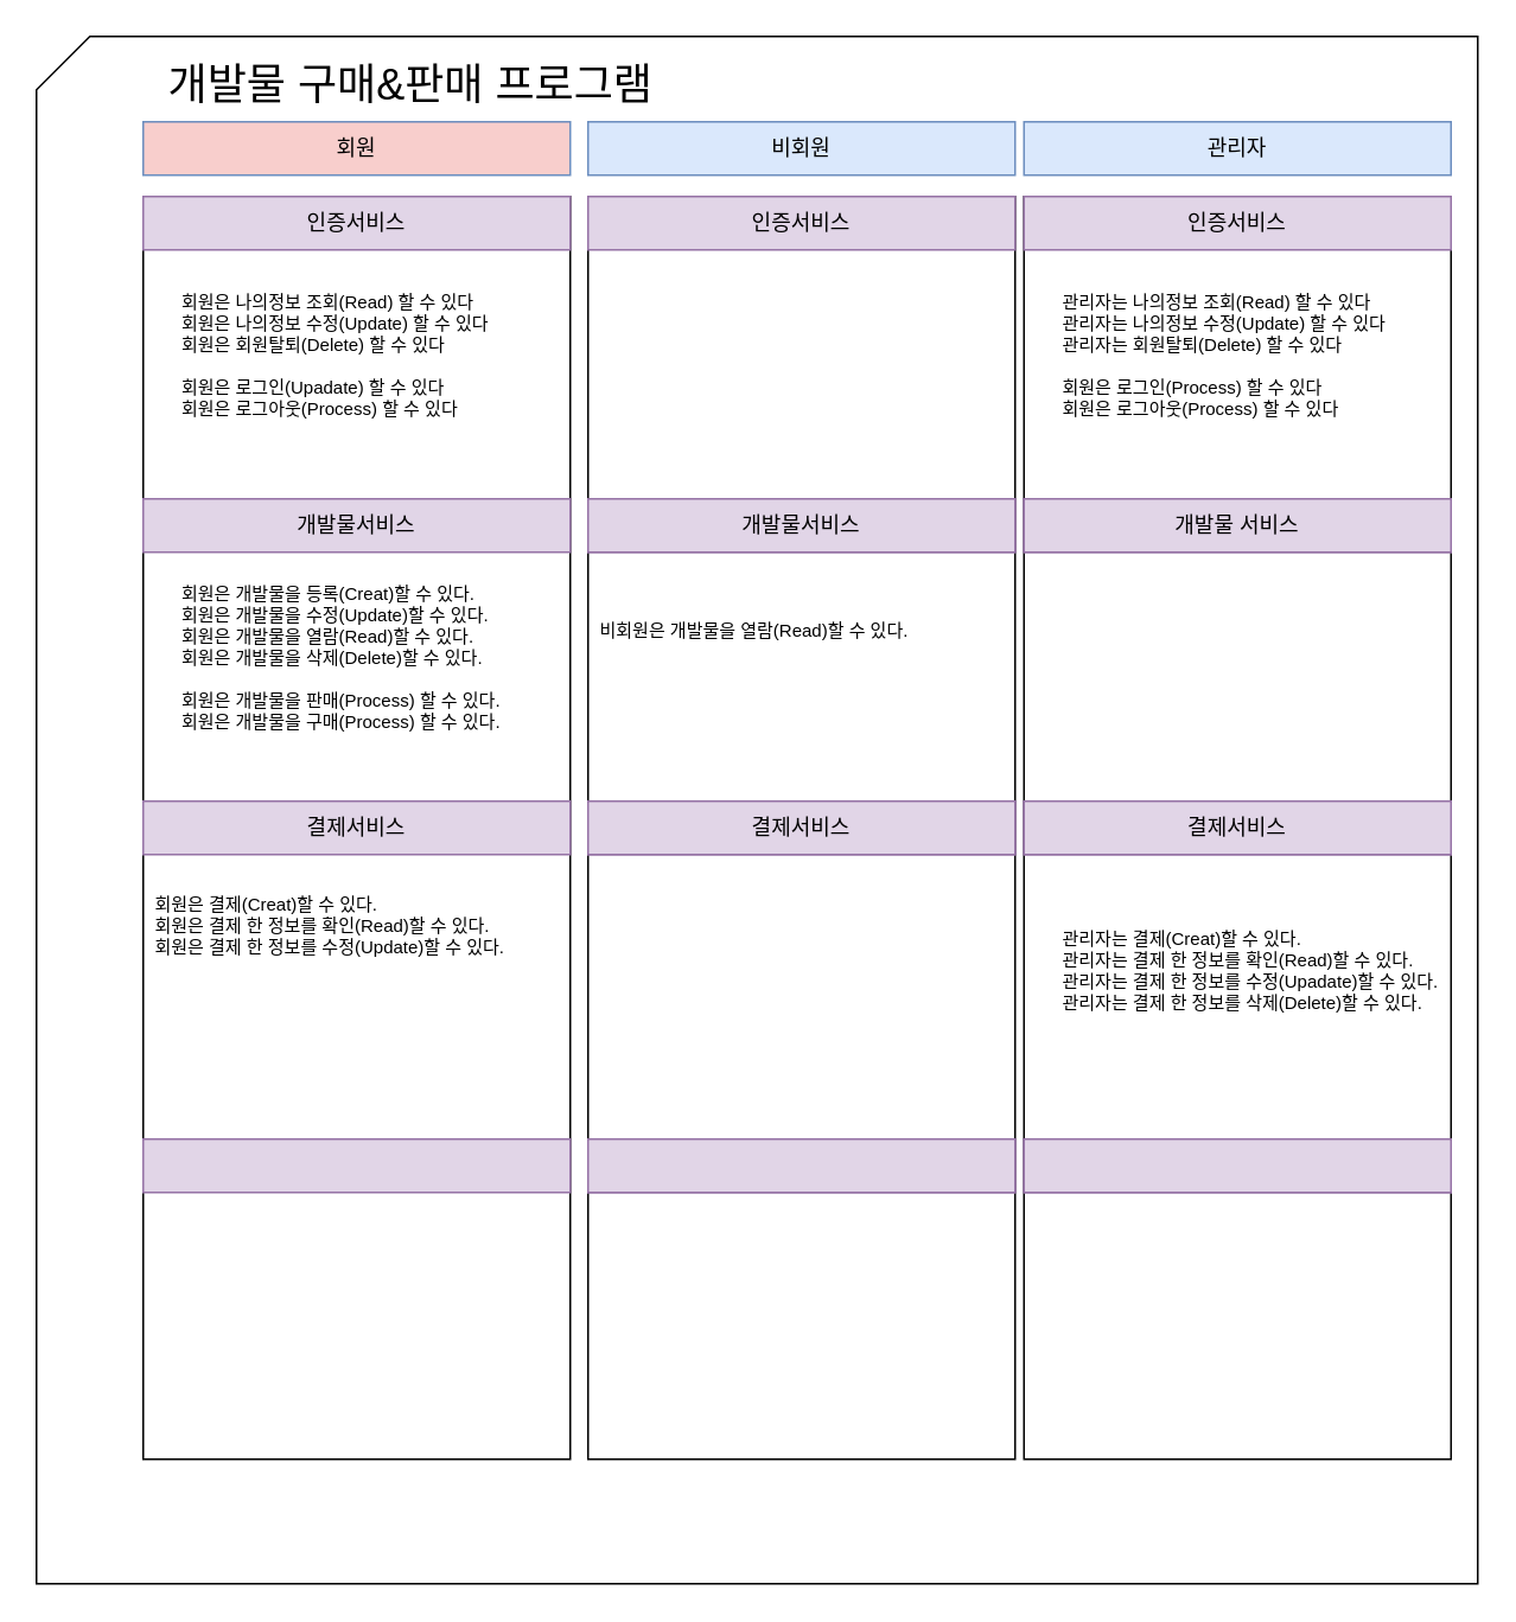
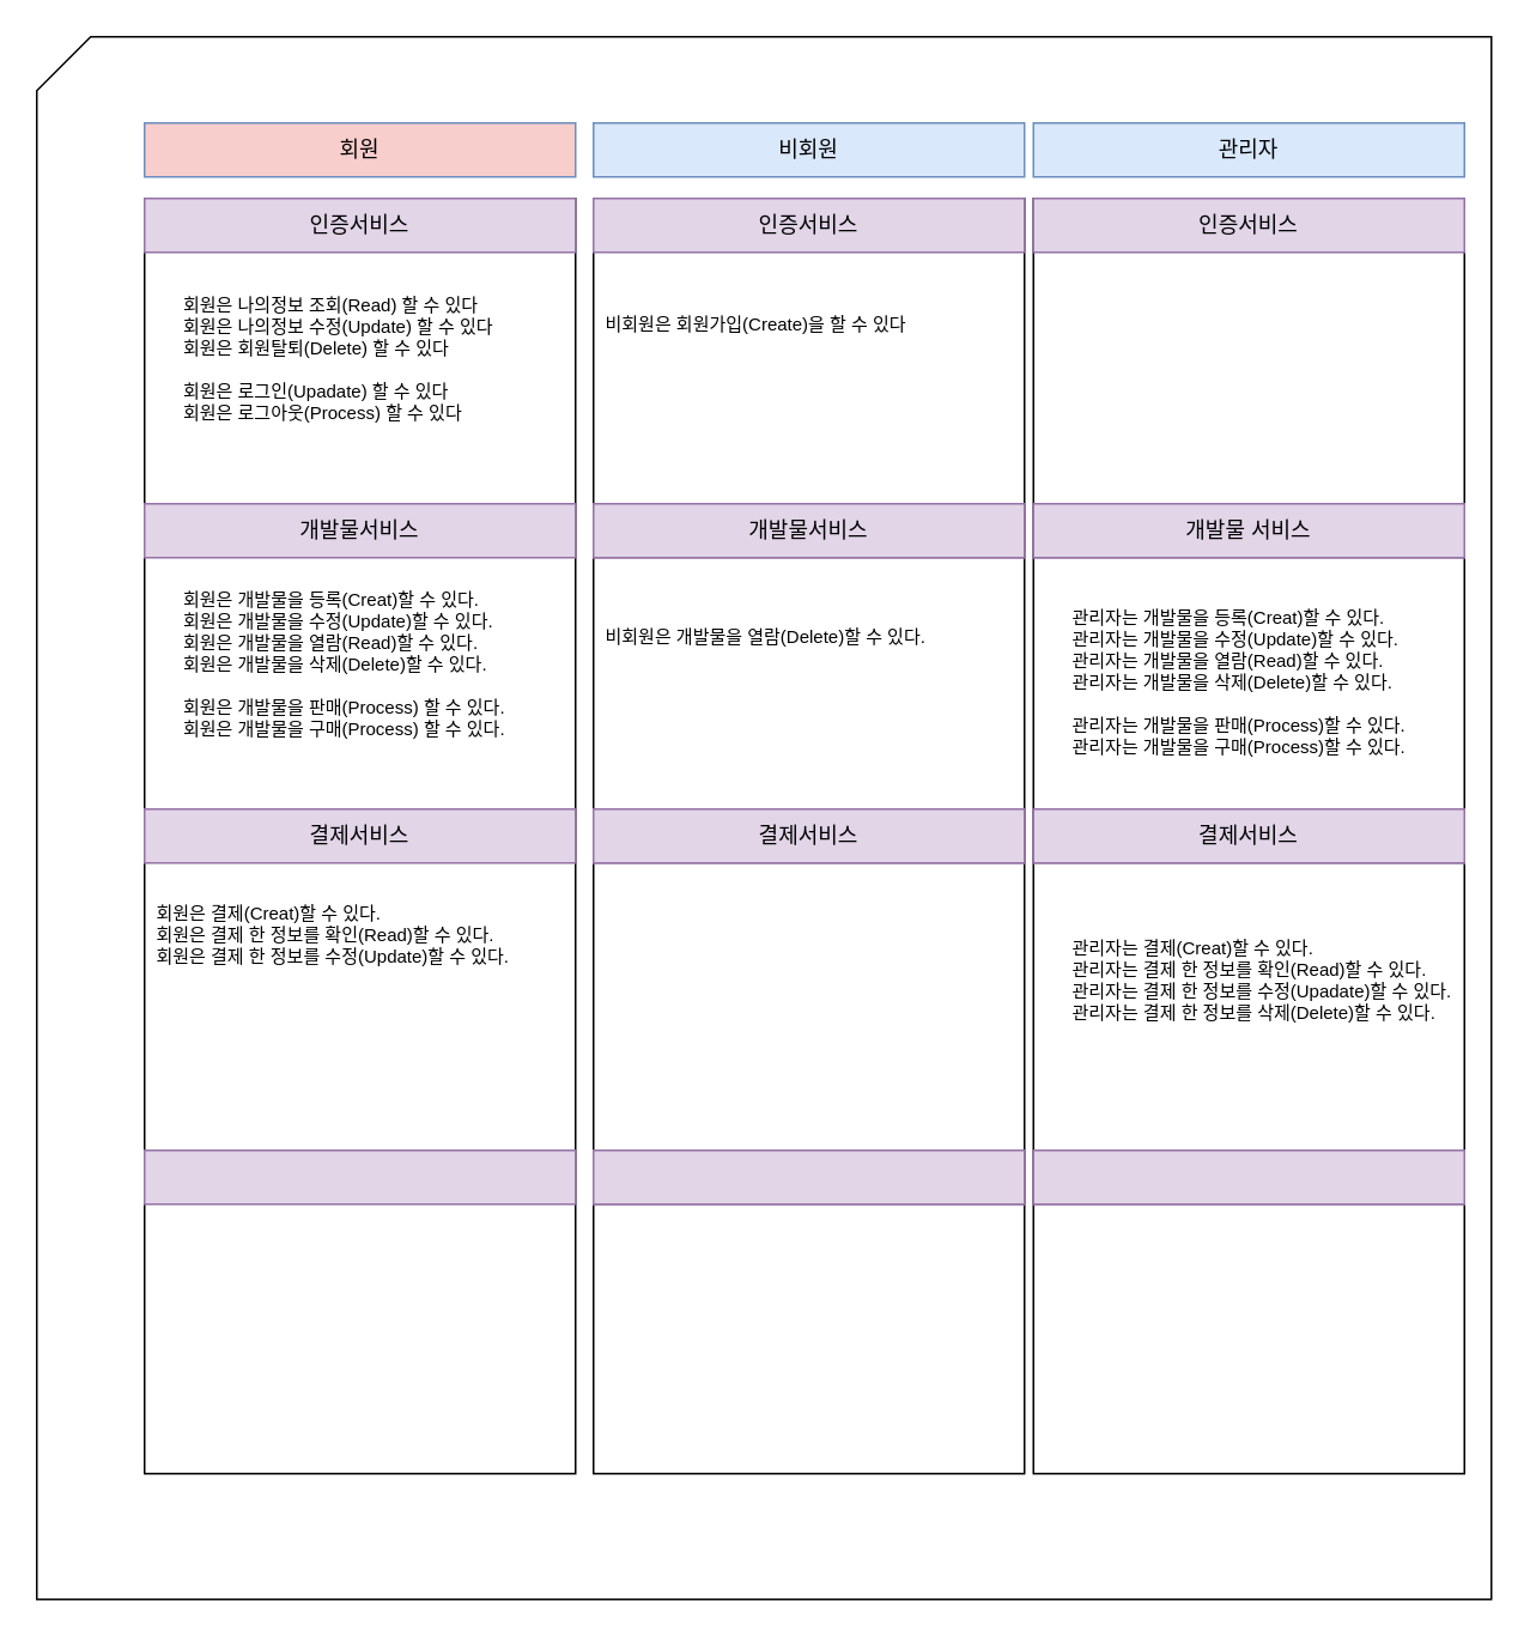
  <mxCell id="0" />
  <mxCell id="1" parent="0" />
  <mxCell id="2" value="" style="shape=card;whiteSpace=wrap;html=1;" vertex="1" parent="1"><mxGeometry x="20" y="20" width="810" height="870" as="geometry" /></mxCell>
  <mxCell id="3" value="" style="rounded=0;whiteSpace=wrap;html=1;" vertex="1" parent="1"><mxGeometry x="575" y="110" width="240" height="710" as="geometry" /></mxCell>
  <mxCell id="4" value="" style="rounded=0;whiteSpace=wrap;html=1;" vertex="1" parent="1"><mxGeometry x="330" y="110" width="240" height="710" as="geometry" /></mxCell>
  <mxCell id="5" value="" style="rounded=0;whiteSpace=wrap;html=1;" vertex="1" parent="1"><mxGeometry x="80" y="110" width="240" height="710" as="geometry" /></mxCell>
  <mxCell id="6" value="인증서비스" style="rounded=0;whiteSpace=wrap;html=1;fillColor=#e1d5e7;strokeColor=#9673a6;" vertex="1" parent="1"><mxGeometry x="80" y="110" width="240" height="30" as="geometry" /></mxCell>
  <mxCell id="7" value="인증서비스" style="rounded=0;whiteSpace=wrap;html=1;fillColor=#e1d5e7;strokeColor=#9673a6;" vertex="1" parent="1"><mxGeometry x="330" y="110" width="240" height="30" as="geometry" /></mxCell>
  <mxCell id="8" value="인증서비스" style="rounded=0;whiteSpace=wrap;html=1;fillColor=#e1d5e7;strokeColor=#9673a6;" vertex="1" parent="1"><mxGeometry x="575" y="110" width="240" height="30" as="geometry" /></mxCell>
  <mxCell id="9" value="개발물서비스" style="rounded=0;whiteSpace=wrap;html=1;fillColor=#e1d5e7;strokeColor=#9673a6;" vertex="1" parent="1"><mxGeometry x="80" y="280" width="240" height="30" as="geometry" /></mxCell>
  <mxCell id="10" value="도서 서비스" style="rounded=0;whiteSpace=wrap;html=1;fillColor=#e1d5e7;strokeColor=#9673a6;" vertex="1" parent="1"><mxGeometry x="330" y="280" width="240" height="30" as="geometry" /></mxCell>
  <mxCell id="11" value="도서 서비스" style="rounded=0;whiteSpace=wrap;html=1;fillColor=#e1d5e7;strokeColor=#9673a6;" vertex="1" parent="1"><mxGeometry x="575" y="280" width="240" height="30" as="geometry" /></mxCell>
  <mxCell id="12" value="결제서비스" style="rounded=0;whiteSpace=wrap;html=1;fillColor=#e1d5e7;strokeColor=#9673a6;" vertex="1" parent="1"><mxGeometry x="80" y="450" width="240" height="30" as="geometry" /></mxCell>
  <mxCell id="13" value="대여 서비스" style="rounded=0;whiteSpace=wrap;html=1;fillColor=#e1d5e7;strokeColor=#9673a6;" vertex="1" parent="1"><mxGeometry x="330" y="450" width="240" height="30" as="geometry" /></mxCell>
  <mxCell id="14" value="대여 서비스" style="rounded=0;whiteSpace=wrap;html=1;fillColor=#e1d5e7;strokeColor=#9673a6;" vertex="1" parent="1"><mxGeometry x="575" y="450" width="240" height="30" as="geometry" /></mxCell>
- <mxCell id="15" value="&lt;span style=&quot;font-size: 24px;&quot;&gt;개발물 구매&amp;amp;판매 프로그램&lt;/span&gt;" style="text;html=1;align=center;verticalAlign=middle;resizable=0;points=[];autosize=1;strokeColor=none;fillColor=none;" vertex="1" parent="1"><mxGeometry x="80" y="28" width="300" height="40" as="geometry" /></mxCell>
  <mxCell id="16" value="비회원" style="text;html=1;align=center;verticalAlign=middle;resizable=0;points=[];autosize=1;strokeColor=none;fillColor=none;" vertex="1" parent="1"><mxGeometry x="360" y="68" width="60" height="30" as="geometry" /></mxCell>
  <mxCell id="17" value="관리자" style="text;html=1;align=center;verticalAlign=middle;resizable=0;points=[];autosize=1;strokeColor=none;fillColor=none;" vertex="1" parent="1"><mxGeometry x="640" y="68" width="60" height="30" as="geometry" /></mxCell>
  <mxCell id="18" value="&lt;div&gt;&lt;span style=&quot;background-color: transparent; color: light-dark(rgb(0, 0, 0), rgb(255, 255, 255));&quot;&gt;회원은 개발물을 등록(Creat)할 수 있다.&lt;/span&gt;&lt;/div&gt;&lt;div&gt;&lt;span style=&quot;background-color: transparent; color: light-dark(rgb(0, 0, 0), rgb(255, 255, 255));&quot;&gt;회원은 개발물을 수정(Update)할 수 있다.&lt;/span&gt;&lt;/div&gt;&lt;div&gt;&lt;span style=&quot;background-color: transparent; color: light-dark(rgb(0, 0, 0), rgb(255, 255, 255));&quot;&gt;회원은 개발물을 열람(Read)할 수 있다&lt;/span&gt;&lt;span style=&quot;background-color: transparent; color: light-dark(rgb(0, 0, 0), rgb(255, 255, 255));&quot;&gt;.&lt;/span&gt;&lt;/div&gt;&lt;div&gt;&lt;span style=&quot;background-color: transparent; color: light-dark(rgb(0, 0, 0), rgb(255, 255, 255));&quot;&gt;회원은 개발물을 삭제(Delete)할 수 있다.&lt;/span&gt;&lt;/div&gt;&lt;div&gt;&lt;span style=&quot;background-color: transparent; color: light-dark(rgb(0, 0, 0), rgb(255, 255, 255));&quot;&gt;&lt;br&gt;&lt;/span&gt;&lt;/div&gt;&lt;div&gt;&lt;span style=&quot;background-color: transparent; color: light-dark(rgb(0, 0, 0), rgb(255, 255, 255));&quot;&gt;회원은 개발물을 판매(Process) 할 수 있다.&lt;/span&gt;&lt;/div&gt;&lt;div&gt;회원은 개발물을 구매(Process) 할 수 있다.&lt;/div&gt;&lt;div style=&quot;text-align: center;&quot;&gt;&lt;br&gt;&lt;/div&gt;" style="text;html=1;align=left;verticalAlign=middle;resizable=0;points=[];autosize=1;strokeColor=none;fillColor=none;fontSize=10;" vertex="1" parent="1"><mxGeometry x="100" y="320" width="200" height="110" as="geometry" /></mxCell>
  <mxCell id="19" value="&lt;div&gt;&lt;span style=&quot;background-color: transparent; color: light-dark(rgb(0, 0, 0), rgb(255, 255, 255));&quot;&gt;회원은 나의정보 조회(Read) 할 수 있다&lt;/span&gt;&lt;/div&gt;&lt;div&gt;회원은 나의정보 수정(Update) 할 수 있다&lt;/div&gt;&lt;div&gt;회원은 회원탈퇴(Delete) 할 수 있다&lt;/div&gt;&lt;div&gt;&lt;br&gt;&lt;/div&gt;&lt;div&gt;회원은 로그인(Upadate) 할 수 있다&lt;/div&gt;&lt;div&gt;회원은 로그아웃&lt;span style=&quot;background-color: transparent; color: light-dark(rgb(0, 0, 0), rgb(255, 255, 255));&quot;&gt;(Process)&lt;/span&gt;&lt;span style=&quot;background-color: transparent; color: light-dark(rgb(0, 0, 0), rgb(255, 255, 255));&quot;&gt;&amp;nbsp;할 수 있다&lt;/span&gt;&lt;/div&gt;&lt;div&gt;&lt;br&gt;&lt;/div&gt;" style="text;html=1;align=left;verticalAlign=middle;resizable=0;points=[];autosize=1;strokeColor=none;fillColor=none;fontSize=10;" vertex="1" parent="1"><mxGeometry x="100" y="155" width="200" height="100" as="geometry" /></mxCell>
  <mxCell id="20" value="&lt;div&gt;회원은 결제(Creat)할 수 있다.&lt;/div&gt;&lt;div&gt;회원은 결제 한 정보를 확인(Read)할 수 있다.&lt;/div&gt;&lt;div&gt;회원은 결제 한 정보를 수정(Update)할 수 있다.&lt;/div&gt;" style="text;html=1;align=left;verticalAlign=middle;resizable=0;points=[];autosize=1;strokeColor=none;fillColor=none;fontSize=10;" vertex="1" parent="1"><mxGeometry x="85" y="495" width="220" height="50" as="geometry" /></mxCell>
- <mxCell id="22" value="비회원은 개발물을 열람(Read)할 수 있다.&lt;br&gt;&lt;div&gt;&lt;br&gt;&lt;/div&gt;" style="text;html=1;align=left;verticalAlign=middle;resizable=0;points=[];autosize=1;strokeColor=none;fillColor=none;fontSize=10;" vertex="1" parent="1"><mxGeometry x="335" y="340" width="200" height="40" as="geometry" /></mxCell>
+ <mxCell id="21" value="&lt;br&gt;&lt;div&gt;비회원은 회원가입(Create)을 할 수 있다&lt;/div&gt;&lt;div&gt;&lt;br&gt;&lt;/div&gt;" style="text;html=1;align=left;verticalAlign=middle;resizable=0;points=[];autosize=1;strokeColor=none;fillColor=none;fontSize=10;" vertex="1" parent="1"><mxGeometry x="335" y="155" width="190" height="50" as="geometry" /></mxCell>
+ <mxCell id="22" value="비회원은 개발물을 열람(Delete)할 수 있다.&lt;br&gt;&lt;div&gt;&lt;br&gt;&lt;/div&gt;" style="text;html=1;align=left;verticalAlign=middle;resizable=0;points=[];autosize=1;strokeColor=none;fillColor=none;fontSize=10;" vertex="1" parent="1"><mxGeometry x="335" y="340" width="200" height="40" as="geometry" /></mxCell>
  <mxCell id="23" value="회원" style="rounded=0;whiteSpace=wrap;html=1;fillColor=#f8cecc;strokeColor=#6c8ebf;" vertex="1" parent="1"><mxGeometry x="80" y="68" width="240" height="30" as="geometry" /></mxCell>
  <mxCell id="24" value="관리자" style="rounded=0;whiteSpace=wrap;html=1;fillColor=#dae8fc;strokeColor=#6c8ebf;" vertex="1" parent="1"><mxGeometry x="575" y="68" width="240" height="30" as="geometry" /></mxCell>
  <mxCell id="25" value="비회원" style="rounded=0;whiteSpace=wrap;html=1;fillColor=#dae8fc;strokeColor=#6c8ebf;" vertex="1" parent="1"><mxGeometry x="330" y="68" width="240" height="30" as="geometry" /></mxCell>
  <mxCell id="26" value="대여 서비스" style="rounded=0;whiteSpace=wrap;html=1;fillColor=#e1d5e7;strokeColor=#9673a6;" vertex="1" parent="1"><mxGeometry x="330" y="640" width="240" height="30" as="geometry" /></mxCell>
  <mxCell id="27" value="대여 서비스" style="rounded=0;whiteSpace=wrap;html=1;fillColor=#e1d5e7;strokeColor=#9673a6;" vertex="1" parent="1"><mxGeometry x="575" y="640" width="240" height="30" as="geometry" /></mxCell>
  <mxCell id="28" value="" style="rounded=0;whiteSpace=wrap;html=1;fillColor=#e1d5e7;strokeColor=#9673a6;" vertex="1" parent="1"><mxGeometry x="80" y="640" width="240" height="30" as="geometry" /></mxCell>
  <mxCell id="29" value="개발물서비스" style="rounded=0;whiteSpace=wrap;html=1;fillColor=#e1d5e7;strokeColor=#9673a6;" vertex="1" parent="1"><mxGeometry x="330" y="280" width="240" height="30" as="geometry" /></mxCell>
  <mxCell id="30" value="개발물 서비스" style="rounded=0;whiteSpace=wrap;html=1;fillColor=#e1d5e7;strokeColor=#9673a6;" vertex="1" parent="1"><mxGeometry x="575" y="280" width="240" height="30" as="geometry" /></mxCell>
  <mxCell id="31" value="결제서비스" style="rounded=0;whiteSpace=wrap;html=1;fillColor=#e1d5e7;strokeColor=#9673a6;" vertex="1" parent="1"><mxGeometry x="330" y="450" width="240" height="30" as="geometry" /></mxCell>
  <mxCell id="32" value="결제서비스" style="rounded=0;whiteSpace=wrap;html=1;fillColor=#e1d5e7;strokeColor=#9673a6;" vertex="1" parent="1"><mxGeometry x="575" y="450" width="240" height="30" as="geometry" /></mxCell>
  <mxCell id="33" value="" style="rounded=0;whiteSpace=wrap;html=1;fillColor=#e1d5e7;strokeColor=#9673a6;" vertex="1" parent="1"><mxGeometry x="330" y="640" width="240" height="30" as="geometry" /></mxCell>
  <mxCell id="34" value="" style="rounded=0;whiteSpace=wrap;html=1;fillColor=#e1d5e7;strokeColor=#9673a6;" vertex="1" parent="1"><mxGeometry x="575" y="640" width="240" height="30" as="geometry" /></mxCell>
- <mxCell id="35" value="&lt;div&gt;&lt;span style=&quot;background-color: transparent; color: light-dark(rgb(0, 0, 0), rgb(255, 255, 255));&quot;&gt;관리자는&amp;nbsp;나의정보 조회(Read) 할 수 있다&lt;/span&gt;&lt;/div&gt;&lt;div&gt;관리자는 나의정보 수정(Update) 할 수 있다&lt;/div&gt;&lt;div&gt;관리자는 회원탈퇴(Delete) 할 수 있다&lt;/div&gt;&lt;div&gt;&lt;br&gt;&lt;/div&gt;&lt;div&gt;회원은 로그인(Process) 할 수 있다&lt;/div&gt;&lt;div&gt;회원은 로그아웃&lt;span style=&quot;background-color: transparent; color: light-dark(rgb(0, 0, 0), rgb(255, 255, 255));&quot;&gt;(Process)&lt;/span&gt;&lt;span style=&quot;background-color: transparent; color: light-dark(rgb(0, 0, 0), rgb(255, 255, 255));&quot;&gt;&amp;nbsp;할 수 있다&lt;/span&gt;&lt;/div&gt;&lt;div&gt;&lt;br&gt;&lt;/div&gt;" style="text;html=1;align=left;verticalAlign=middle;resizable=0;points=[];autosize=1;strokeColor=none;fillColor=none;fontSize=10;" vertex="1" parent="1"><mxGeometry x="595" y="155" width="210" height="100" as="geometry" /></mxCell>
+ <mxCell id="36" value="&lt;div&gt;&lt;span style=&quot;background-color: transparent; color: light-dark(rgb(0, 0, 0), rgb(255, 255, 255));&quot;&gt;관리자는 개발물을 등록(Creat)할 수 있다.&lt;/span&gt;&lt;/div&gt;&lt;div&gt;&lt;span style=&quot;background-color: transparent; color: light-dark(rgb(0, 0, 0), rgb(255, 255, 255));&quot;&gt;관리자는 개발물을 수정(Update)할 수 있다.&lt;/span&gt;&lt;/div&gt;&lt;div&gt;&lt;span style=&quot;background-color: transparent; color: light-dark(rgb(0, 0, 0), rgb(255, 255, 255));&quot;&gt;관리자는 개발물을 열람(Read)할 수 있다&lt;/span&gt;&lt;span style=&quot;background-color: transparent; color: light-dark(rgb(0, 0, 0), rgb(255, 255, 255));&quot;&gt;.&lt;/span&gt;&lt;/div&gt;&lt;div&gt;&lt;span style=&quot;background-color: transparent; color: light-dark(rgb(0, 0, 0), rgb(255, 255, 255));&quot;&gt;관리자는 개발물을 삭제(Delete)할 수 있다.&lt;/span&gt;&lt;/div&gt;&lt;div&gt;&lt;span style=&quot;background-color: transparent; color: light-dark(rgb(0, 0, 0), rgb(255, 255, 255));&quot;&gt;&lt;br&gt;&lt;/span&gt;&lt;/div&gt;&lt;div&gt;관리자는 개발물을 판매(Process)할 수 있다.&lt;/div&gt;&lt;div&gt;관리자는 개발물을 구매(Process)할 수 있다.&lt;/div&gt;&lt;div style=&quot;text-align: center;&quot;&gt;&lt;br&gt;&lt;/div&gt;" style="text;html=1;align=left;verticalAlign=middle;resizable=0;points=[];autosize=1;strokeColor=none;fillColor=none;fontSize=10;" vertex="1" parent="1"><mxGeometry x="595" y="330" width="210" height="110" as="geometry" /></mxCell>
  <mxCell id="37" value="&lt;div&gt;관리자는 결제(Creat)할 수 있다.&lt;/div&gt;&lt;div&gt;관리자는 결제 한 정보를 확인(Read)할 수 있다.&lt;/div&gt;&lt;div&gt;관리자는 결제 한 정보를 수정(Upadate)할 수 있다.&lt;/div&gt;&lt;div&gt;관리자는 결제 한 정보를 삭제(Delete)할 수 있다.&amp;nbsp;&lt;/div&gt;" style="text;html=1;align=left;verticalAlign=middle;resizable=0;points=[];autosize=1;strokeColor=none;fillColor=none;fontSize=10;" vertex="1" parent="1"><mxGeometry x="595" y="515" width="230" height="60" as="geometry" /></mxCell>
